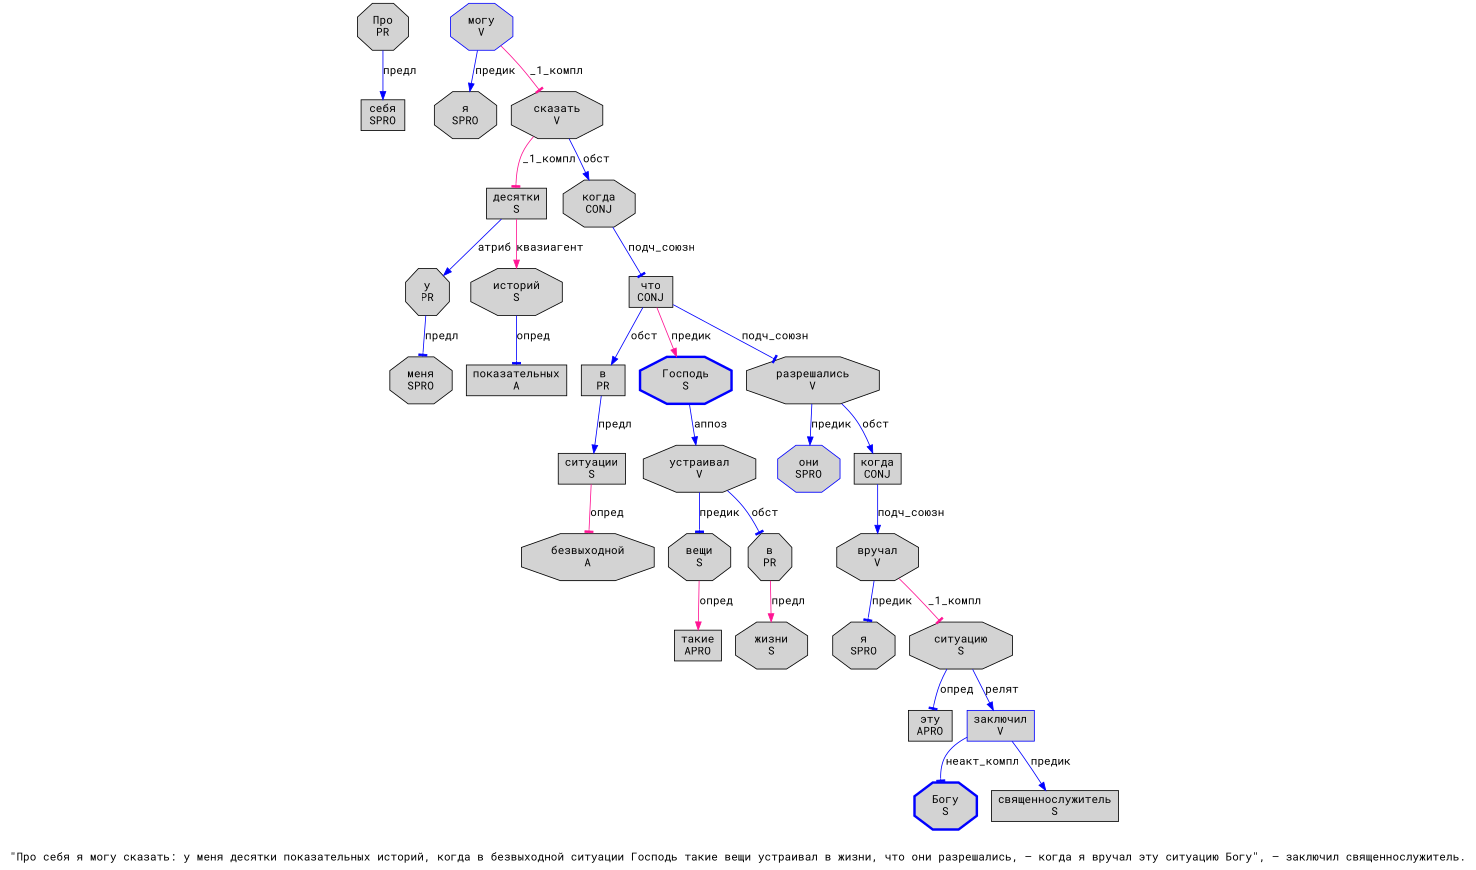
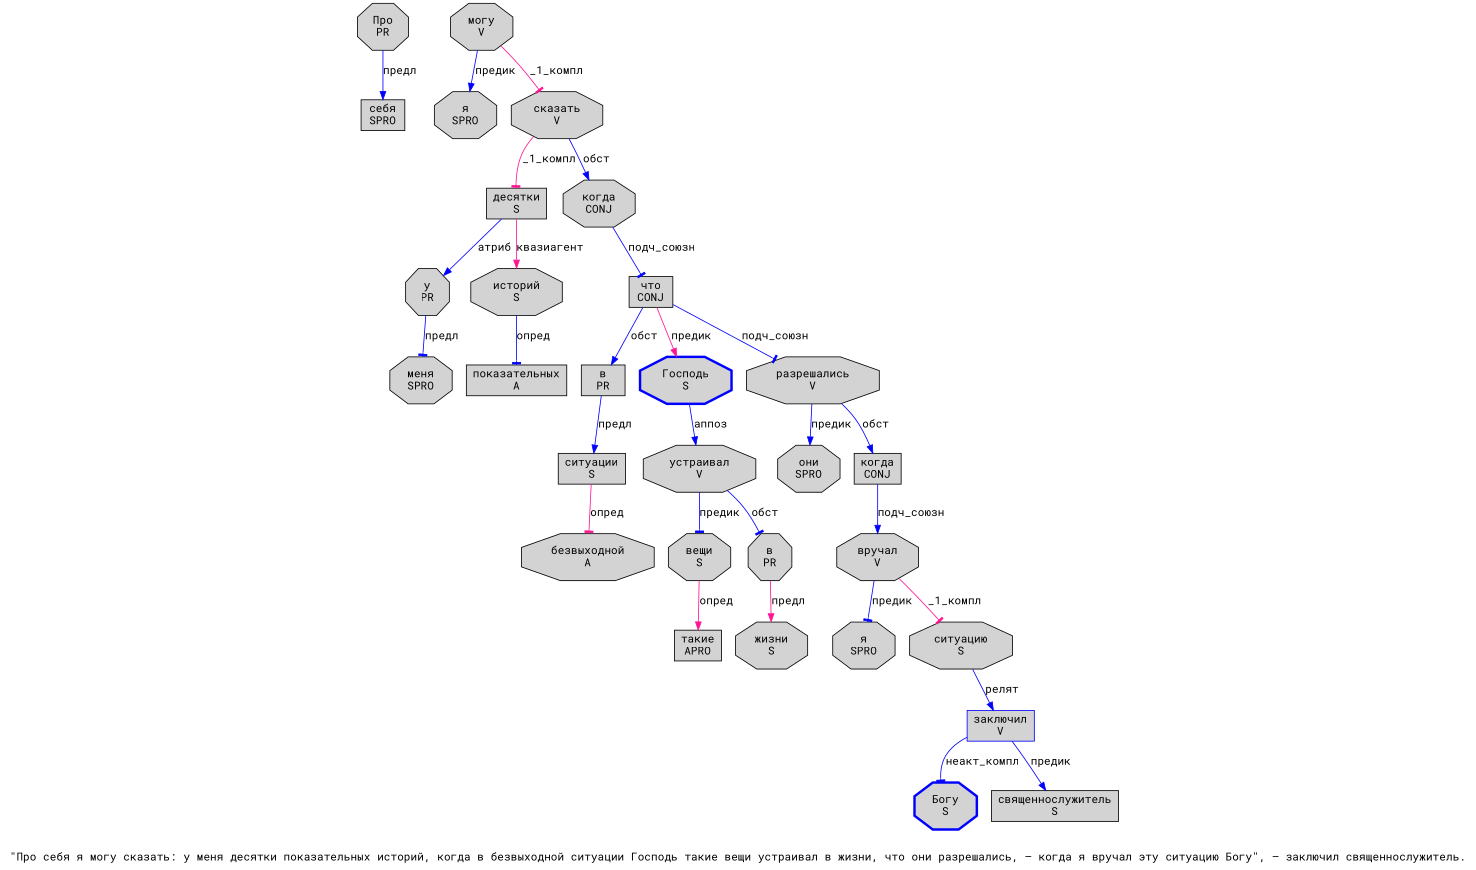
  digraph {
    fontname="Roboto Mono"
    label="\"Про себя я могу сказать: у меня десятки показательных историй, когда в безвыходной ситуации Господь такие вещи устраивал в жизни, что они разрешались, – когда я вручал эту ситуацию Богу\", — заключил священнослужитель."
    node [fillcolor=lightgray fontname="Roboto Mono" penwidth=1 shape=octagon style=filled]
    edge [arrowhead=normal color=blue fontname="Roboto Mono"]
    n1 [label="Про\nPR"]
    n2 [label="себя\nSPRO" shape=box]
    n3 [label="я\nSPRO"]
-   n4 [label="могу\nV" color=blue]
+   n4 [label="могу\nV"]
    n5 [label="сказать\nV"]
    n6 [label="десятки\nS" shape=box]
    n7 [label="когда\nCONJ"]
    n8 [label="у\nPR"]
    n9 [label="историй\nS"]
    n10 [label="что\nCONJ" shape=box]
    n11 [label="меня\nSPRO"]
    n12 [label="показательных\nA" shape=box]
    n13 [label="в\nPR" shape=box]
    n14 [color=blue label="Господь\nS" penwidth=3]
    n15 [label="разрешались\nV"]
    n16 [label="ситуации\nS" shape=box]
    n17 [label="безвыходной\nA"]
    n18 [label="устраивал\nV"]
    n19 [label="вещи\nS"]
    n20 [label="в\nPR"]
    n21 [label="такие\nAPRO" shape=box]
    n22 [label="жизни\nS"]
-   n23 [label="они\nSPRO" color=blue]
+   n23 [label="они\nSPRO"]
    n24 [label="когда\nCONJ" shape=box]
    n25 [label="вручал\nV"]
    n26 [label="я\nSPRO"]
    n27 [label="ситуацию\nS"]
-   n28 [label="эту\nAPRO" shape=box]
    n29 [color=blue label="заключил\nV" shape=box]
    n30 [color=blue label="Богу\nS" penwidth=3]
    n31 [label="священнослужитель\nS" shape=box]
    n1 -> n2 [label="предл"]
    n4 -> n3 [label="предик"]
    n4 -> n5 [arrowhead=tee color=deeppink label="_1_компл"]
    n5 -> n6 [arrowhead=tee color=deeppink label="_1_компл"]
    n5 -> n7 [label="обст"]
    n6 -> n8 [label="атриб"]
    n6 -> n9 [color=deeppink label="квазиагент"]
    n7 -> n10 [arrowhead=tee label="подч_союзн"]
    n8 -> n11 [arrowhead=tee label="предл"]
    n9 -> n12 [arrowhead=tee label="опред"]
    n10 -> n13 [label="обст"]
    n10 -> n14 [color=deeppink label="предик"]
    n10 -> n15 [arrowhead=tee label="подч_союзн"]
    n13 -> n16 [label="предл"]
    n14 -> n18 [label="аппоз"]
    n15 -> n23 [label="предик"]
    n15 -> n24 [label="обст"]
    n16 -> n17 [arrowhead=tee color=deeppink label="опред"]
    n18 -> n19 [arrowhead=tee label="предик"]
    n18 -> n20 [arrowhead=tee label="обст"]
    n19 -> n21 [color=deeppink label="опред"]
    n20 -> n22 [color=deeppink label="предл"]
    n24 -> n25 [label="подч_союзн"]
    n25 -> n26 [arrowhead=tee label="предик"]
    n25 -> n27 [arrowhead=tee color=deeppink label="_1_компл"]
-   n27 -> n28 [arrowhead=tee label="опред"]
    n27 -> n29 [label="релят"]
    n29 -> n30 [arrowhead=tee label="неакт_компл"]
    n29 -> n31 [label="предик"]
  }
